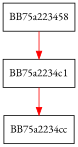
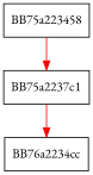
  digraph {
    fontname="EB Garamond"
    splines=ortho
    node [fontname="EB Garamond" shape=box]
    edge [color=red fontname="EB Garamond"]
    BB75a223458
-   BB75a2234c1
-   BB75a2234cc
+   BB75a2234c1 [label=BB75a2237c1]
+   BB75a2234cc [label=BB76a2234cc]
    BB75a223458 -> BB75a2234c1
    BB75a2234c1 -> BB75a2234cc
  }
